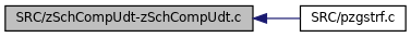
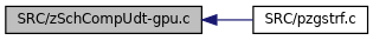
  digraph {
    rankdir=LR
    node [color=black fontname=Helvetica fontsize=10 shape=record style=filled]
-   n1 [fillcolor=grey75 fontcolor=black height=0.2 label="SRC/zSchCompUdt-zSchCompUdt.c" width=0.4]
+   n1 [fillcolor=grey75 fontcolor=black height=0.2 label="SRC/zSchCompUdt-gpu.c" width=0.4]
    n2 [fillcolor=white height=0.2 label="SRC/pzgstrf.c" width=0.4]
    n1 -> n2 [color=midnightblue dir=back fontname=Helvetica fontsize=10 labelfontname=Helvetica labelfontsize=10 style=solid]
  }
